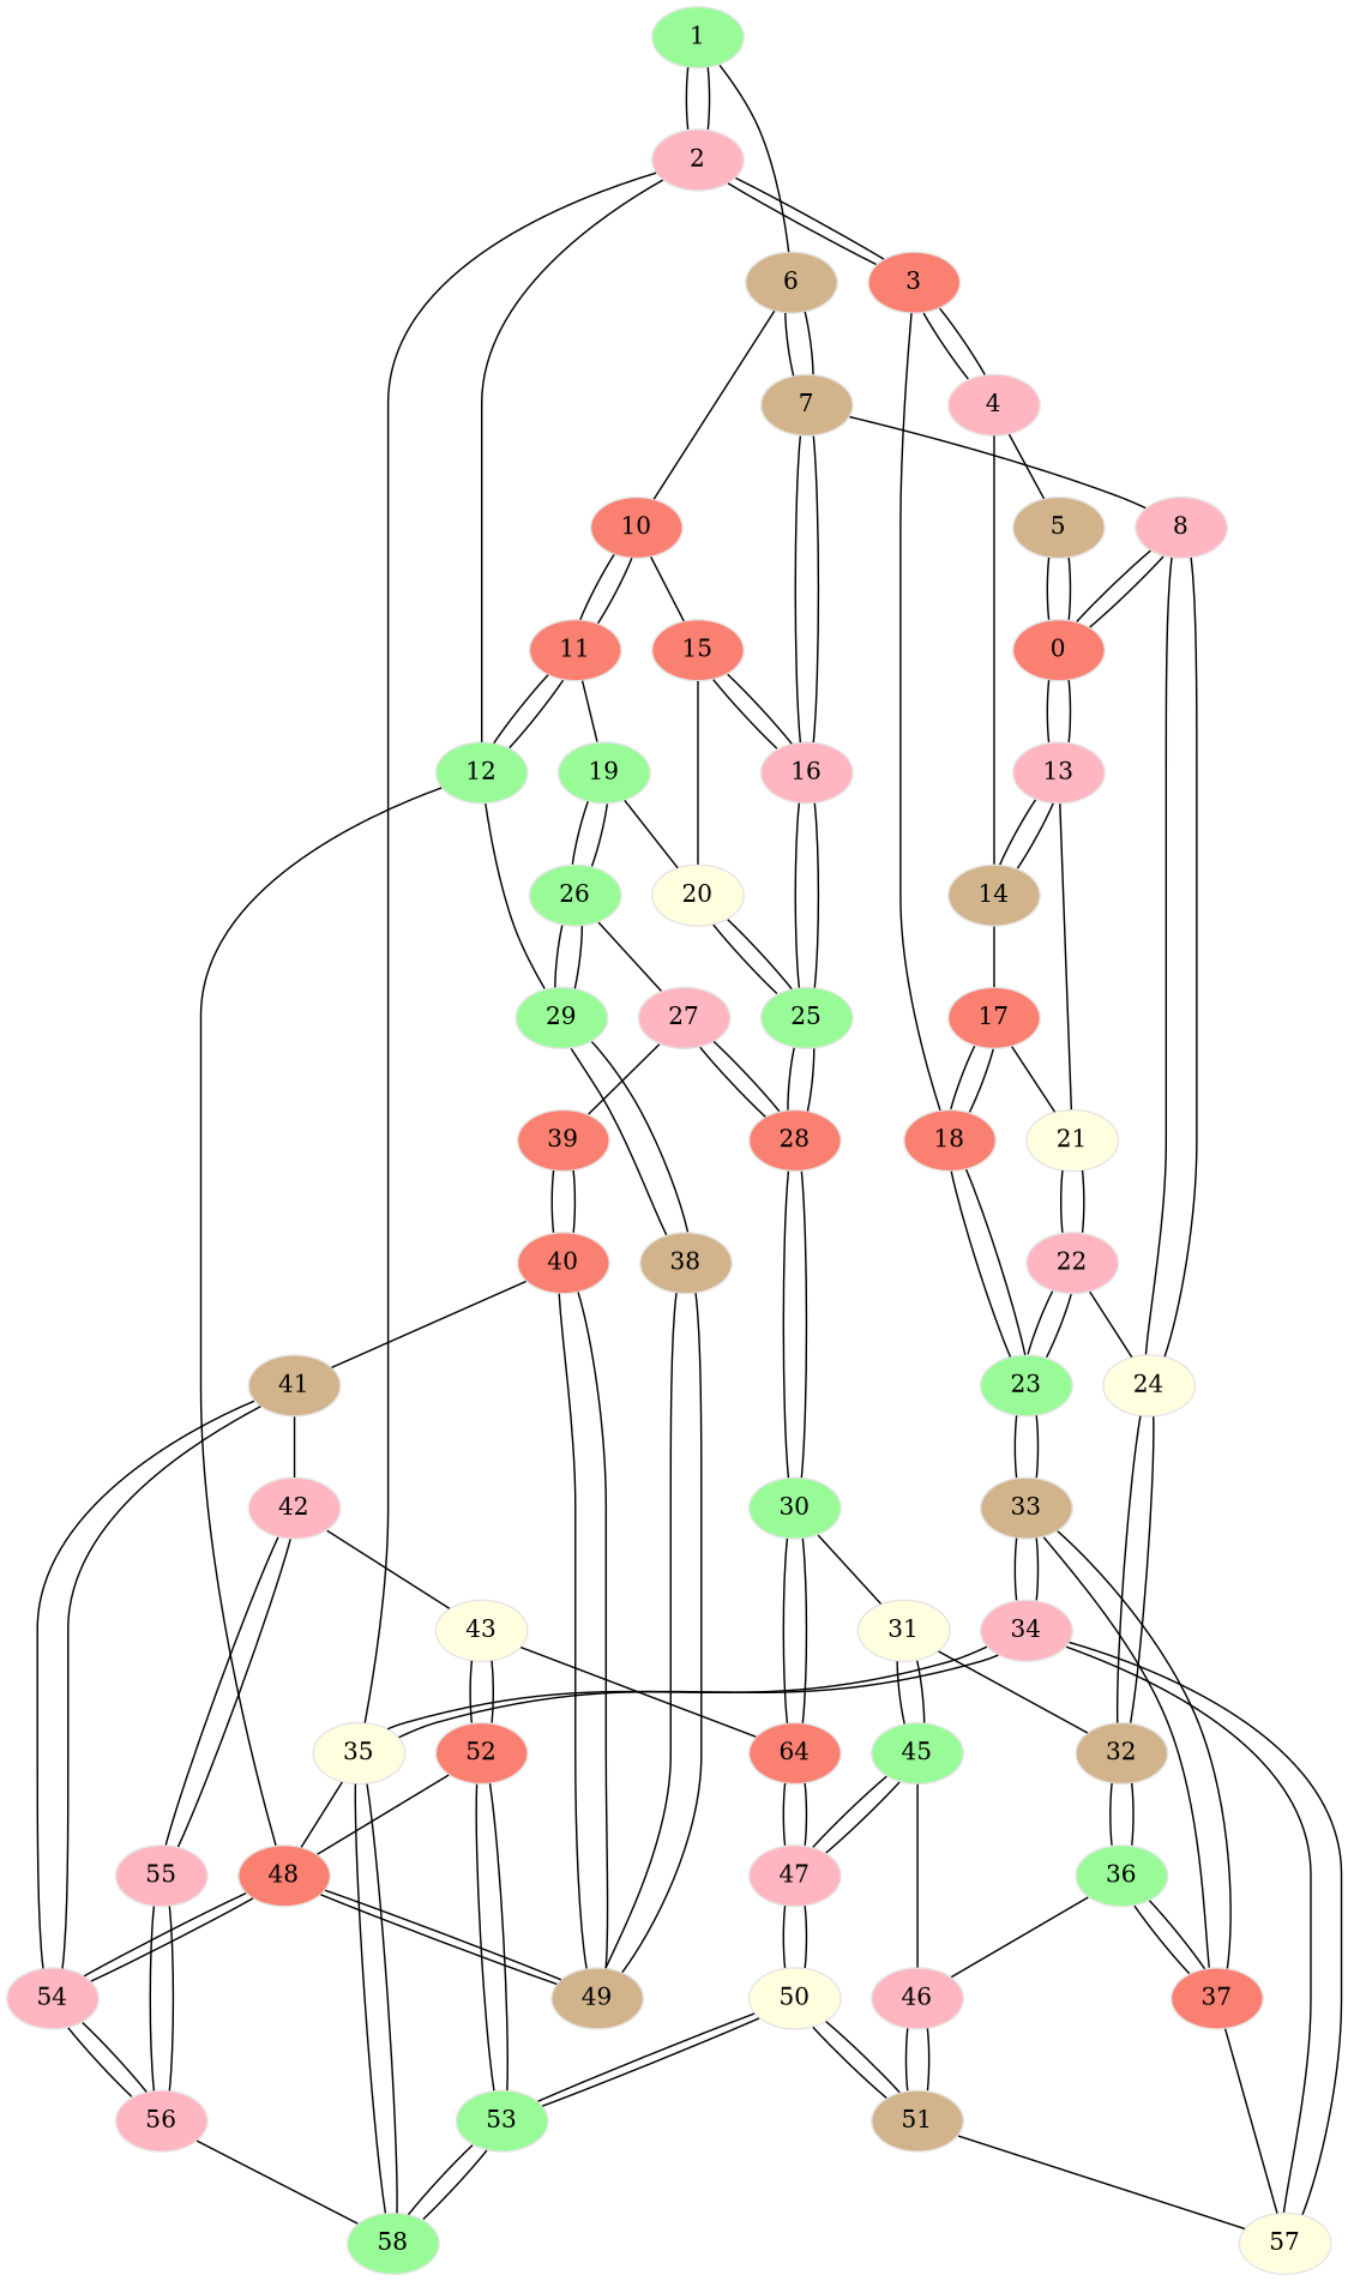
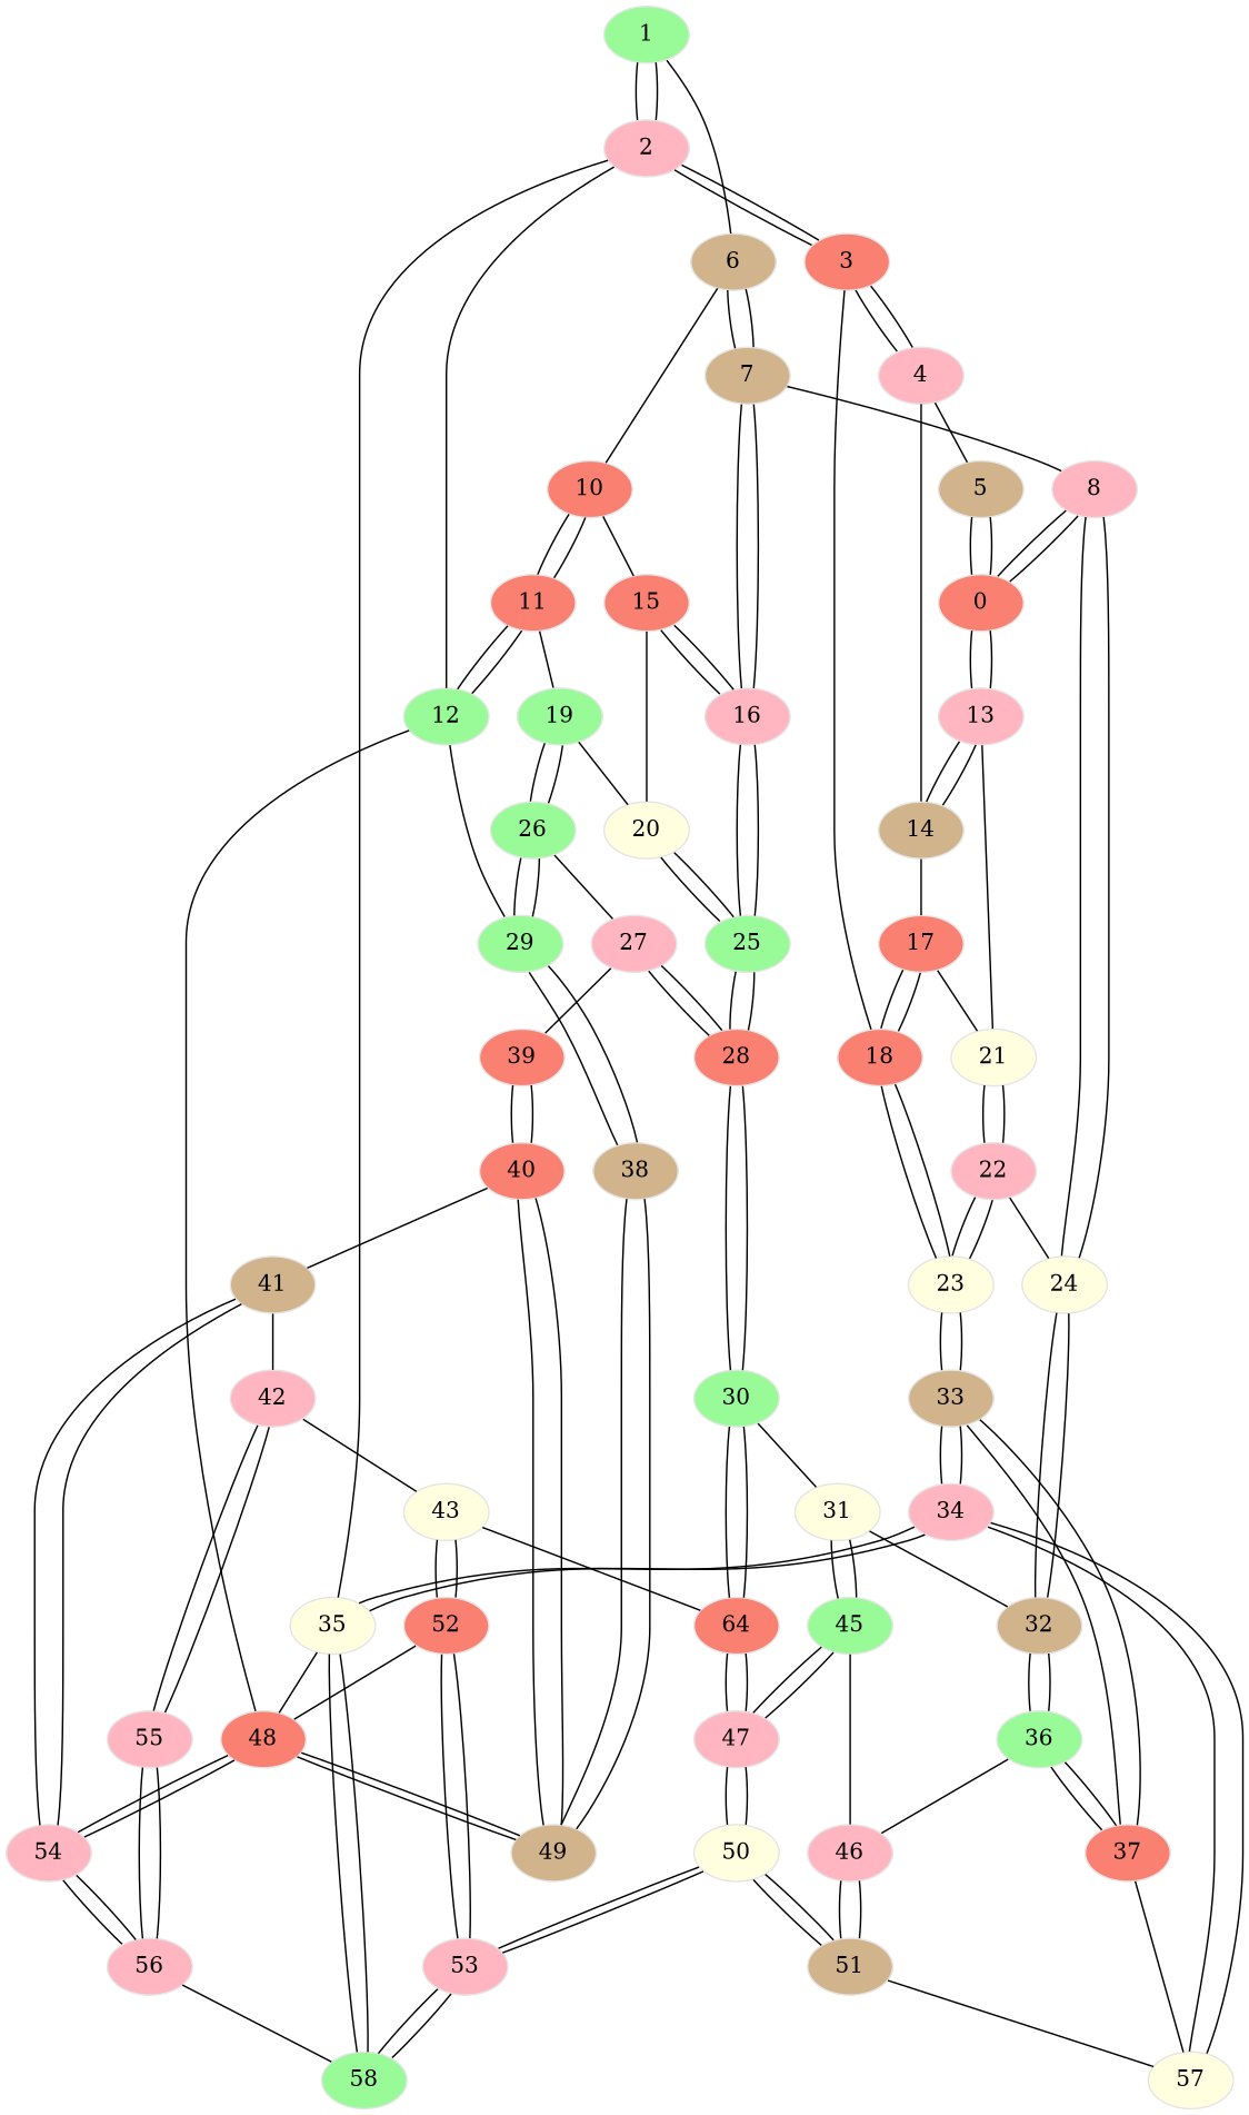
  graph {
    node [color=gray90 fillcolor=lightpink style=filled]
    1 [fillcolor=palegreen]
    2
    6 [fillcolor=tan]
    3 [fillcolor=salmon]
    12 [fillcolor=palegreen]
    35 [fillcolor=lightyellow]
    7 [fillcolor=tan]
    10 [fillcolor=salmon]
    4
    18 [fillcolor=salmon]
    29 [fillcolor=palegreen]
    48 [fillcolor=salmon]
    58 [fillcolor=palegreen]
    5 [fillcolor=tan]
    14 [fillcolor=tan]
-   23 [fillcolor=palegreen]
+   23 [fillcolor=lightyellow]
    n17 [fillcolor=salmon label=0]
    17 [fillcolor=salmon]
    13
    8
    16
    11 [fillcolor=salmon]
    15 [fillcolor=salmon]
    24 [fillcolor=lightyellow]
    25 [fillcolor=palegreen]
    32 [fillcolor=tan]
    21 [fillcolor=lightyellow]
    19 [fillcolor=palegreen]
    20 [fillcolor=lightyellow]
    26 [fillcolor=palegreen]
    38 [fillcolor=tan]
    49 [fillcolor=tan]
    54
    22
    28 [fillcolor=salmon]
    33 [fillcolor=tan]
    27
    34
    37 [fillcolor=salmon]
    36 [fillcolor=palegreen]
    30 [fillcolor=palegreen]
    39 [fillcolor=salmon]
    40 [fillcolor=salmon]
    31 [fillcolor=lightyellow]
    n45 [fillcolor=salmon label=64]
    45 [fillcolor=palegreen]
    47
    46
    57 [fillcolor=lightyellow]
    51 [fillcolor=tan]
    41 [fillcolor=tan]
    42
    43 [fillcolor=lightyellow]
    55
    56
    52 [fillcolor=salmon]
-   53 [fillcolor=palegreen]
+   53
    50 [fillcolor=lightyellow]
    1 -- 2
    1 -- 2
    1 -- 6
    2 -- 3
    2 -- 3
    2 -- 12
    2 -- 35
    6 -- 7
    6 -- 7
    6 -- 10
    3 -- 4
    3 -- 4
    3 -- 18
    12 -- 29
    12 -- 48
    35 -- 48
    35 -- 58
    35 -- 58
    7 -- 8
    7 -- 16
    7 -- 16
    10 -- 11
    10 -- 11
    10 -- 15
    4 -- 5
    4 -- 14
    18 -- 23
    18 -- 23
    29 -- 38
    29 -- 38
    48 -- 49
    48 -- 49
    48 -- 54
    48 -- 54
    5 -- n17
    5 -- n17
    14 -- 17
    23 -- 33
    23 -- 33
    n17 -- 13
    n17 -- 13
    17 -- 18
    17 -- 18
    17 -- 21
    13 -- 14
    13 -- 14
    13 -- 21
    8 -- n17
    8 -- n17
    8 -- 24
    8 -- 24
    16 -- 25
    16 -- 25
    11 -- 12
    11 -- 12
    11 -- 19
    15 -- 16
    15 -- 16
    15 -- 20
    24 -- 32
    24 -- 32
    25 -- 28
    25 -- 28
    32 -- 36
    32 -- 36
    21 -- 22
    21 -- 22
    19 -- 20
    19 -- 26
    19 -- 26
    20 -- 25
    20 -- 25
    26 -- 29
    26 -- 29
    26 -- 27
    38 -- 49
    38 -- 49
    54 -- 56
    54 -- 56
    22 -- 23
    22 -- 23
    22 -- 24
    28 -- 30
    28 -- 30
    33 -- 34
    33 -- 34
    33 -- 37
    33 -- 37
    27 -- 28
    27 -- 28
    27 -- 39
    34 -- 35
    34 -- 35
    34 -- 57
    34 -- 57
    37 -- 57
    36 -- 37
    36 -- 37
    36 -- 46
    30 -- 31
    30 -- n45
    30 -- n45
    39 -- 40
    39 -- 40
    40 -- 49
    40 -- 49
    40 -- 41
    31 -- 32
    31 -- 45
    31 -- 45
    n45 -- 47
    n45 -- 47
    45 -- 47
    45 -- 47
    45 -- 46
    47 -- 50
    47 -- 50
    46 -- 51
    46 -- 51
    51 -- 57
    41 -- 54
    41 -- 54
    41 -- 42
    42 -- 43
    42 -- 55
    42 -- 55
    43 -- n45
    43 -- 52
    43 -- 52
    55 -- 56
    55 -- 56
    56 -- 58
    52 -- 48
    52 -- 53
    52 -- 53
    53 -- 58
    53 -- 58
    50 -- 51
    50 -- 51
    50 -- 53
    50 -- 53
  }
